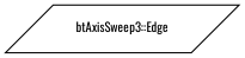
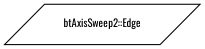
  digraph {
    rankdir=LR
    fontname=Oswald
-   n1 [color=black fillcolor=white fontname=Oswald fontsize=10 height=0.2 label="btAxisSweep3::Edge" shape=parallelogram style=filled width=0.4]
+   n1 [color=black fillcolor=white fontname=Oswald fontsize=10 height=0.2 label="btAxisSweep2::Edge" shape=parallelogram style=filled width=0.4]
  }
